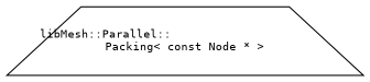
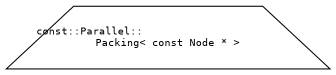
  digraph {
    rankdir=LR
    fontname="DejaVu Sans Mono"
-   n1 [color=black fillcolor=white fontname="DejaVu Sans Mono" fontsize=10 height=0.2 label="libMesh::Parallel::\lPacking\< const Node * \>" shape=trapezium style=filled width=0.4]
+   n1 [color=black fillcolor=white fontname="DejaVu Sans Mono" fontsize=10 height=0.2 label="const::Parallel::\lPacking\< const Node * \>" shape=trapezium style=filled width=0.4]
  }
